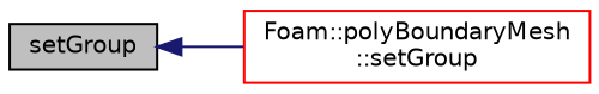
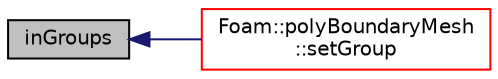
  digraph {
    rankdir=LR
    node [fontname=Helvetica fontsize=10 shape=record]
-   n1 [color=black fillcolor=grey75 fontcolor=black height=0.2 label=setGroup style=filled width=0.4]
+   n1 [color=black fillcolor=grey75 fontcolor=black height=0.2 label=inGroups style=filled width=0.4]
    n2 [color=red height=0.2 label="Foam::polyBoundaryMesh\l::setGroup" width=0.4]
    n1 -> n2 [color=midnightblue dir=back fontname=Helvetica fontsize=10 labelfontname=Helvetica labelfontsize=10 style=solid]
  }
